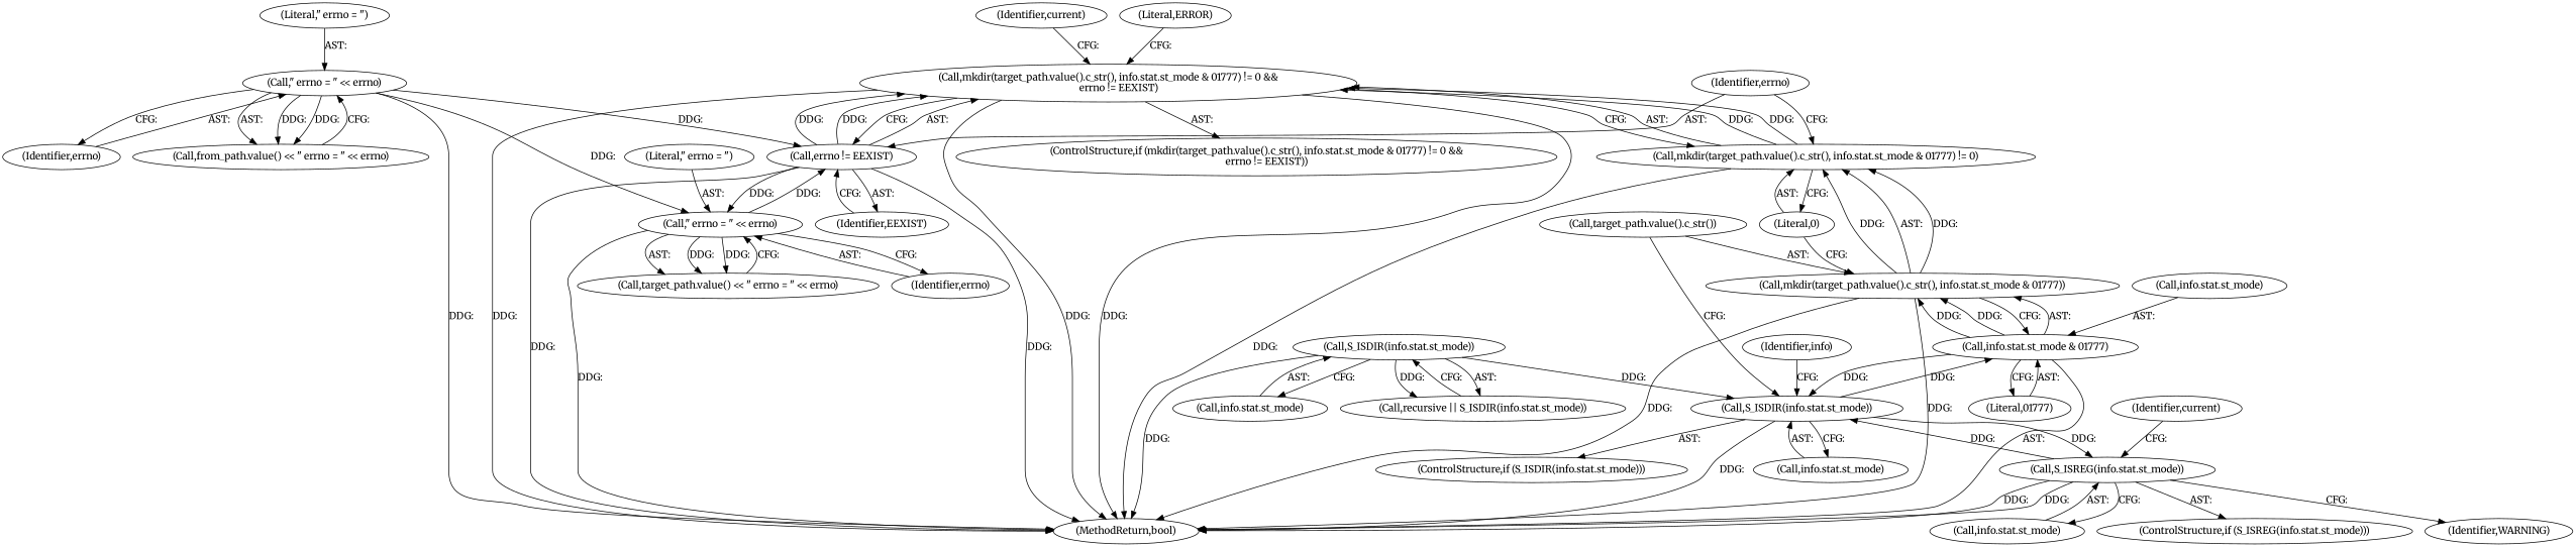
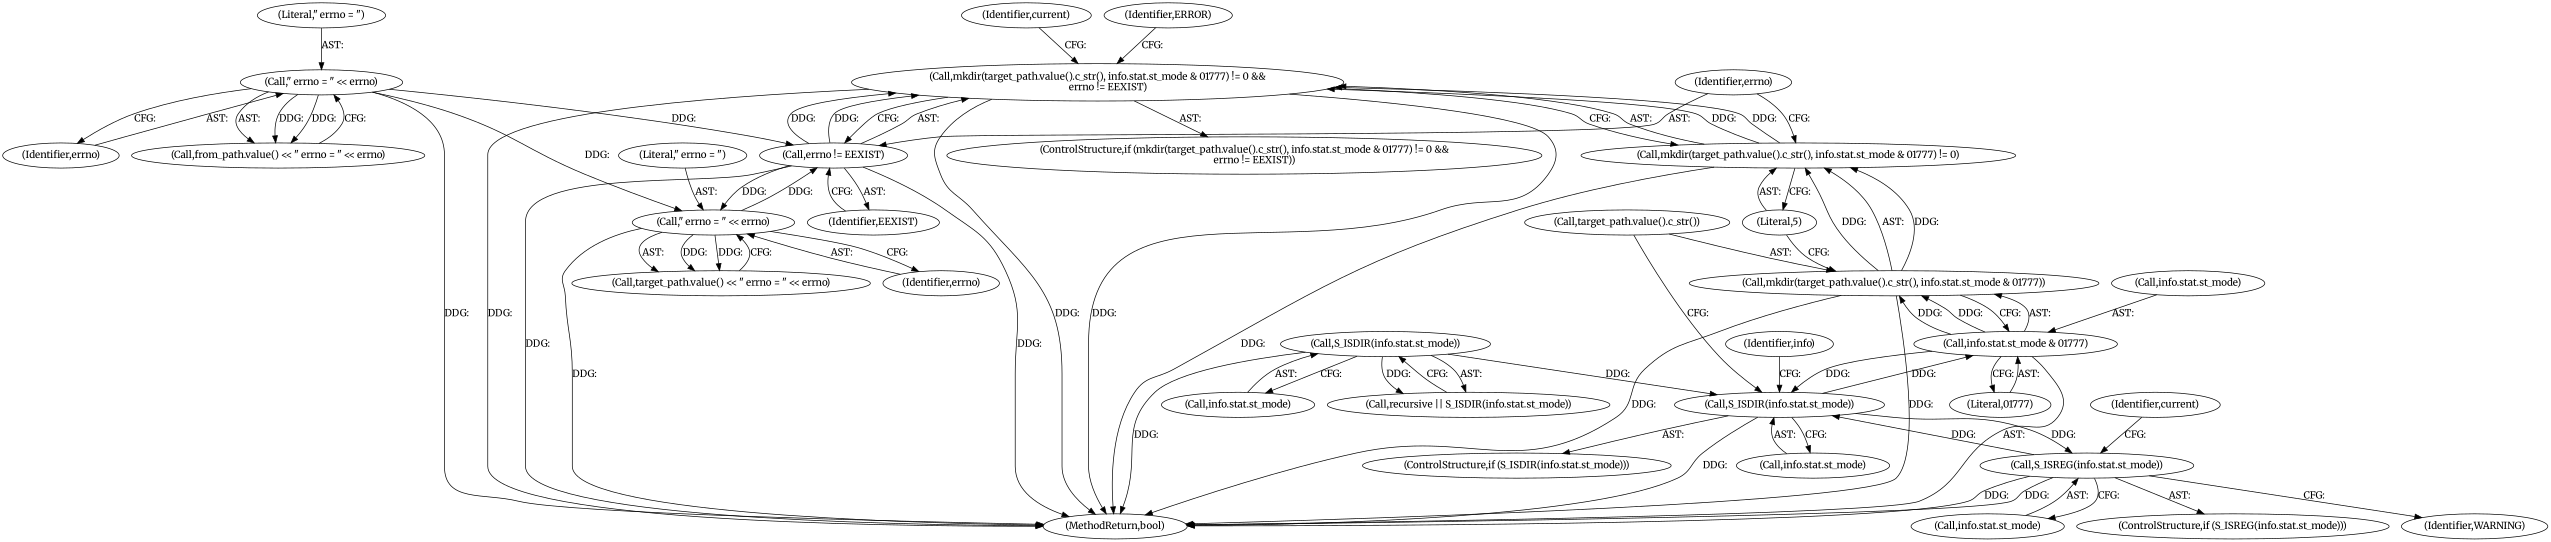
  digraph {
    fontname=Merriweather
    node [fontname=Merriweather]
    edge [fontname=Merriweather]
    n1 [label="(Call,mkdir(target_path.value().c_str(), info.stat.st_mode & 01777) != 0 &&\n          errno != EEXIST)"]
    n2 [label="(Call,mkdir(target_path.value().c_str(), info.stat.st_mode & 01777) != 0)"]
    n3 [label="(Call,errno != EEXIST)"]
    n4 [label="(MethodReturn,bool)"]
    n5 [label="(ControlStructure,if (mkdir(target_path.value().c_str(), info.stat.st_mode & 01777) != 0 &&\n          errno != EEXIST))"]
-   n6 [label="(Literal,0)"]
+   n6 [label="(Literal,5)"]
    n7 [label="(Call,\" errno = \" << errno)"]
    n8 [label="(Identifier,EEXIST)"]
    n9 [label="(Call,mkdir(target_path.value().c_str(), info.stat.st_mode & 01777))"]
    n10 [label="(Call,info.stat.st_mode & 01777)"]
    n11 [label="(Call,S_ISDIR(info.stat.st_mode))"]
    n12 [label="(Literal,01777)"]
    n13 [label="(Call,S_ISREG(info.stat.st_mode))"]
    n14 [label="(Call,info.stat.st_mode)"]
    n15 [label="(ControlStructure,if (S_ISDIR(info.stat.st_mode)))"]
    n16 [label="(Call,info.stat.st_mode)"]
    n17 [label="(ControlStructure,if (S_ISREG(info.stat.st_mode)))"]
    n18 [label="(Identifier,WARNING)"]
    n19 [label="(Call,S_ISDIR(info.stat.st_mode))"]
    n20 [label="(Call,recursive || S_ISDIR(info.stat.st_mode))"]
    n21 [label="(Call,info.stat.st_mode)"]
    n22 [label="(Identifier,errno)"]
    n23 [label="(Call,target_path.value() << \" errno = \" << errno)"]
    n24 [label="(Call,\" errno = \" << errno)"]
    n25 [label="(Call,from_path.value() << \" errno = \" << errno)"]
    n26 [label="(Identifier,errno)"]
    n27 [label="(Identifier,current)"]
    n28 [label="(Identifier,current)"]
    n29 [label="(Literal,\" errno = \")"]
    n30 [label="(Identifier,info)"]
    n31 [label="(Call,info.stat.st_mode)"]
    n32 [label="(Identifier,errno)"]
    n33 [label="(Call,target_path.value().c_str())"]
    n34 [label="(Literal,\" errno = \")"]
-   n35 [label="(Literal,ERROR)"]
+   n35 [label="(Identifier,ERROR)"]
    n1 -> n2 [label="CFG: "]
    n1 -> n3 [label="CFG: "]
    n1 -> n4 [label="DDG: "]
    n1 -> n4 [label="DDG: "]
    n1 -> n4 [label="DDG: "]
    n1 -> n5 [label="AST: "]
    n2 -> n1 [label="AST: "]
    n2 -> n1 [label="DDG: "]
    n2 -> n1 [label="DDG: "]
    n2 -> n4 [label="DDG: "]
    n2 -> n6 [label="CFG: "]
    n3 -> n1 [label="AST: "]
    n3 -> n1 [label="DDG: "]
    n3 -> n1 [label="DDG: "]
    n3 -> n4 [label="DDG: "]
    n3 -> n4 [label="DDG: "]
    n3 -> n7 [label="DDG: "]
    n3 -> n8 [label="AST: "]
    n6 -> n2 [label="AST: "]
    n6 -> n9 [label="CFG: "]
    n7 -> n3 [label="DDG: "]
    n7 -> n4 [label="DDG: "]
    n7 -> n22 [label="CFG: "]
    n7 -> n23 [label="AST: "]
    n7 -> n23 [label="DDG: "]
    n7 -> n23 [label="DDG: "]
    n8 -> n3 [label="CFG: "]
    n9 -> n2 [label="AST: "]
    n9 -> n2 [label="DDG: "]
    n9 -> n2 [label="DDG: "]
    n9 -> n4 [label="DDG: "]
    n9 -> n4 [label="DDG: "]
    n9 -> n10 [label="CFG: "]
    n10 -> n4 [label="AST: "]
    n10 -> n9 [label="AST: "]
    n10 -> n9 [label="DDG: "]
    n10 -> n9 [label="DDG: "]
    n10 -> n11 [label="DDG: "]
    n10 -> n12 [label="CFG: "]
    n11 -> n4 [label="DDG: "]
    n11 -> n10 [label="DDG: "]
    n11 -> n13 [label="DDG: "]
    n11 -> n14 [label="CFG: "]
    n11 -> n15 [label="AST: "]
    n12 -> n10 [label="AST: "]
    n13 -> n4 [label="DDG: "]
    n13 -> n4 [label="DDG: "]
    n13 -> n11 [label="DDG: "]
    n13 -> n16 [label="CFG: "]
    n13 -> n17 [label="AST: "]
    n13 -> n18 [label="CFG: "]
    n14 -> n11 [label="AST: "]
    n16 -> n13 [label="AST: "]
    n19 -> n4 [label="DDG: "]
    n19 -> n11 [label="DDG: "]
    n19 -> n20 [label="AST: "]
    n19 -> n20 [label="DDG: "]
    n19 -> n21 [label="CFG: "]
    n20 -> n19 [label="CFG: "]
    n21 -> n19 [label="AST: "]
    n22 -> n7 [label="AST: "]
    n23 -> n7 [label="CFG: "]
    n24 -> n3 [label="DDG: "]
    n24 -> n4 [label="DDG: "]
    n24 -> n7 [label="DDG: "]
    n24 -> n25 [label="AST: "]
    n24 -> n25 [label="DDG: "]
    n24 -> n25 [label="DDG: "]
    n24 -> n26 [label="CFG: "]
    n25 -> n24 [label="CFG: "]
    n26 -> n24 [label="AST: "]
    n27 -> n13 [label="CFG: "]
    n28 -> n1 [label="CFG: "]
    n29 -> n7 [label="AST: "]
    n30 -> n11 [label="CFG: "]
    n31 -> n10 [label="AST: "]
    n32 -> n2 [label="CFG: "]
    n32 -> n3 [label="AST: "]
    n33 -> n9 [label="AST: "]
    n33 -> n11 [label="CFG: "]
    n34 -> n24 [label="AST: "]
    n35 -> n1 [label="CFG: "]
  }
